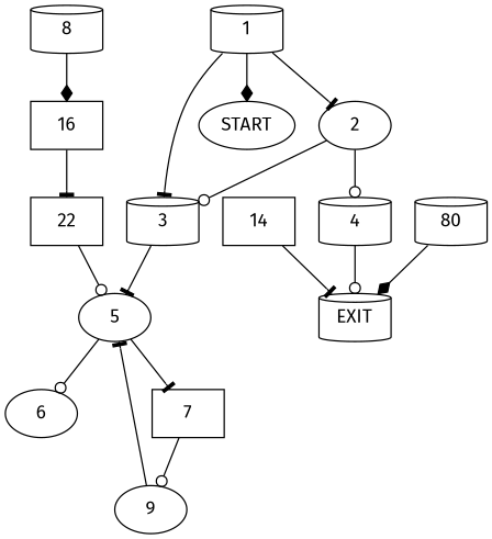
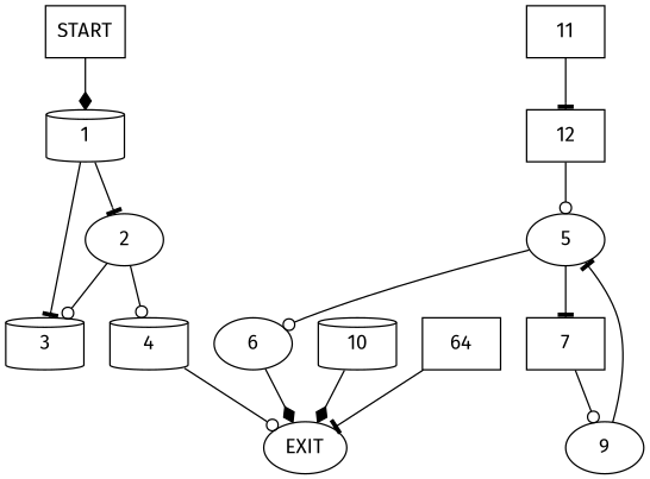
  digraph {
    fontname="Fira Sans"
    node [fontname="Fira Sans" shape=cylinder]
    edge [arrowhead=tee fontname="Fira Sans"]
-   n1 [label=START shape=ellipse]
+   n1 [label=START shape=box]
    1
    2 [shape=ellipse]
    3
-   n5 [label=EXIT]
+   n5 [label=EXIT shape=ellipse]
    4
    5 [shape=ellipse]
    6 [shape=ellipse]
    7 [shape=box]
    9 [shape=ellipse]
-   8
-   11 [shape=box label=16]
-   10 [label=80]
-   12 [shape=box label=22]
-   14 [shape=box]
-   1 -> n1 [arrowhead=diamond]
+   11 [shape=box]
+   10
+   12 [shape=box]
+   14 [shape=box label=64]
+   n1 -> 1 [arrowhead=diamond]
    1 -> 2
    1 -> 3
    2 -> 3 [arrowhead=odot]
    2 -> 4 [arrowhead=odot]
-   3 -> 5
    4 -> n5 [arrowhead=odot]
    5 -> 6 [arrowhead=odot]
    5 -> 7
+   6 -> n5 [arrowhead=diamond]
    7 -> 9 [arrowhead=odot]
    9 -> 5
-   8 -> 11 [arrowhead=diamond]
    11 -> 12
    10 -> n5 [arrowhead=diamond]
    12 -> 5 [arrowhead=odot]
    14 -> n5
  }
